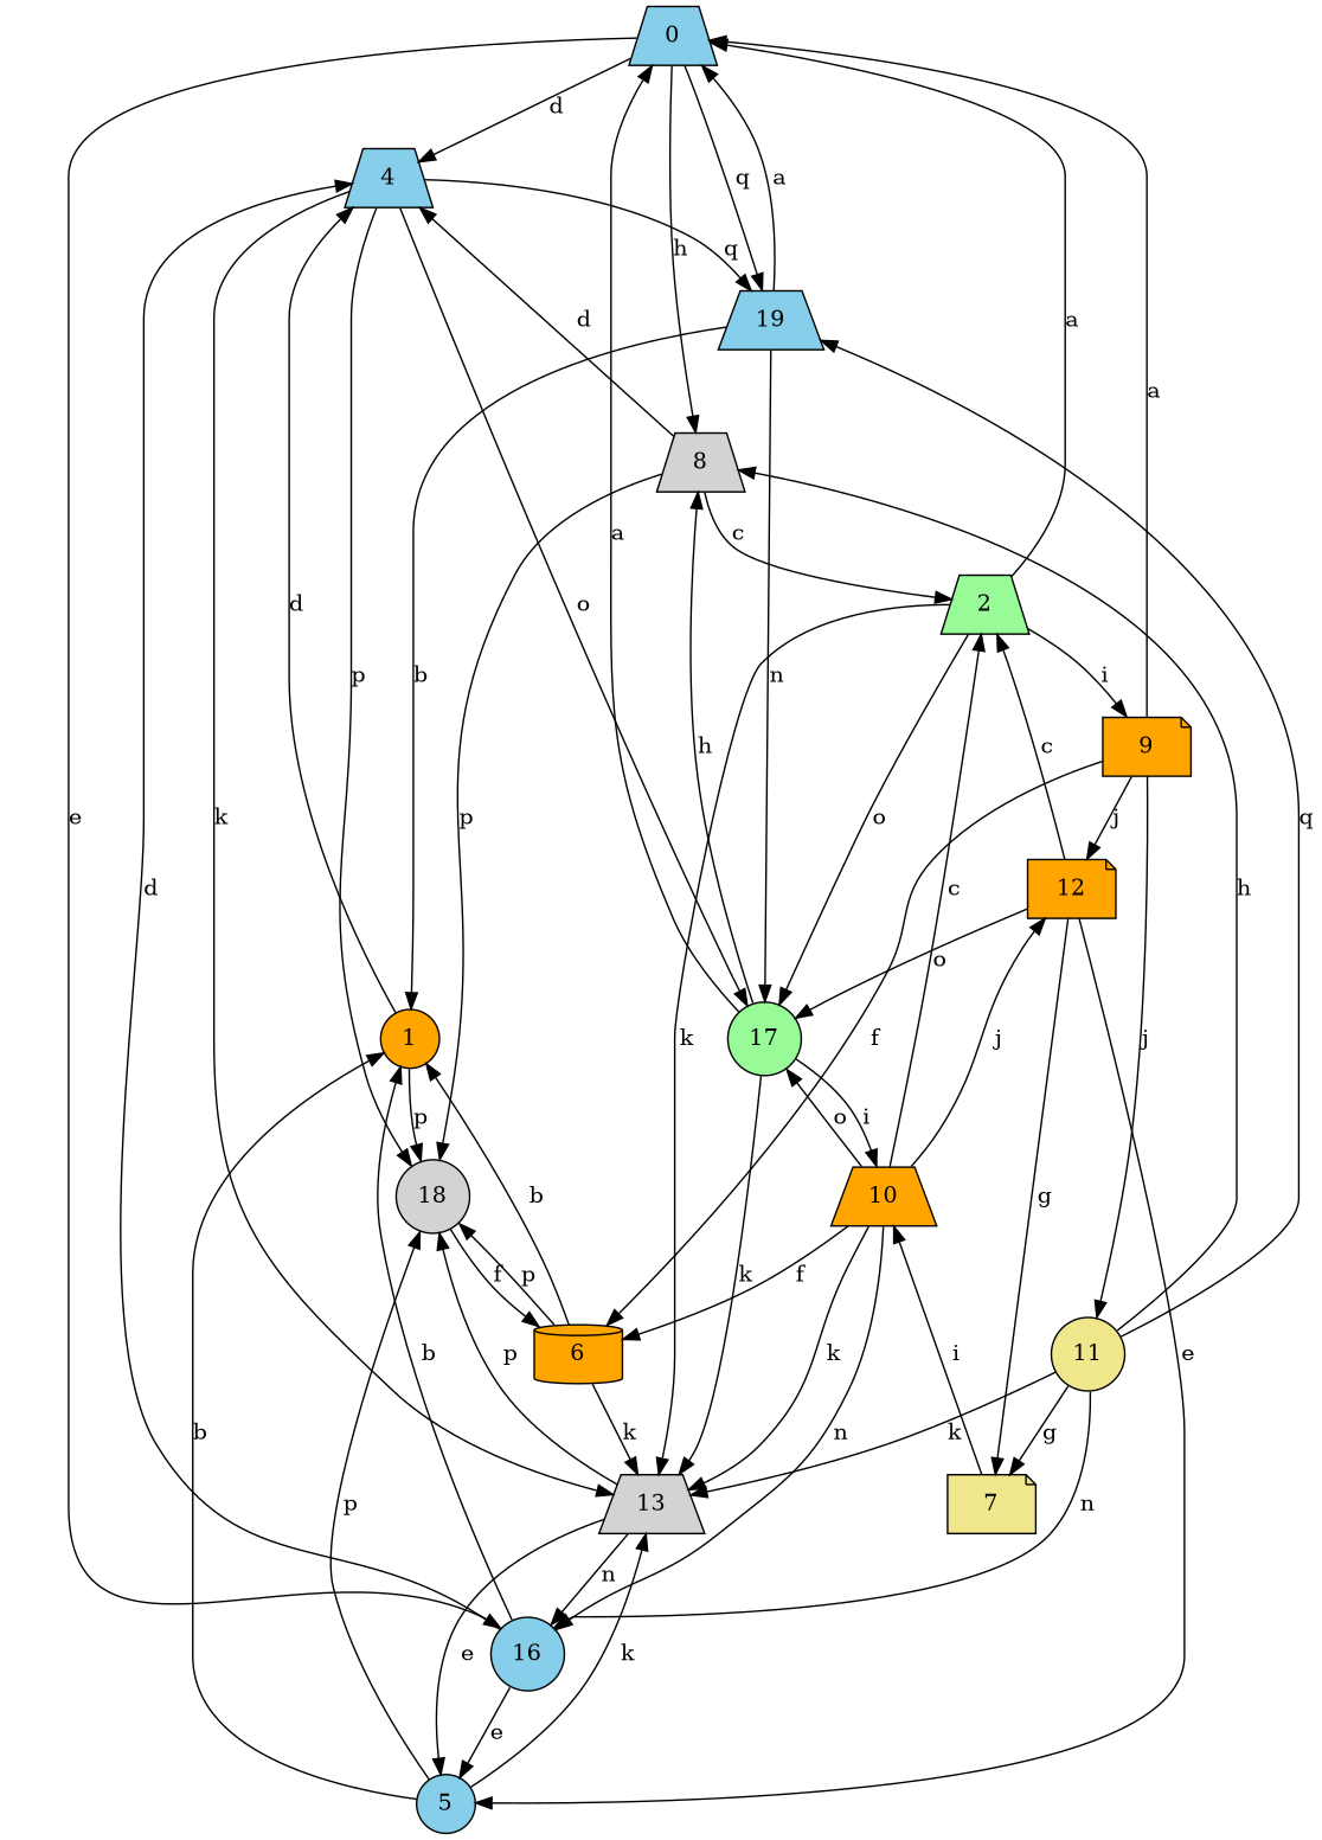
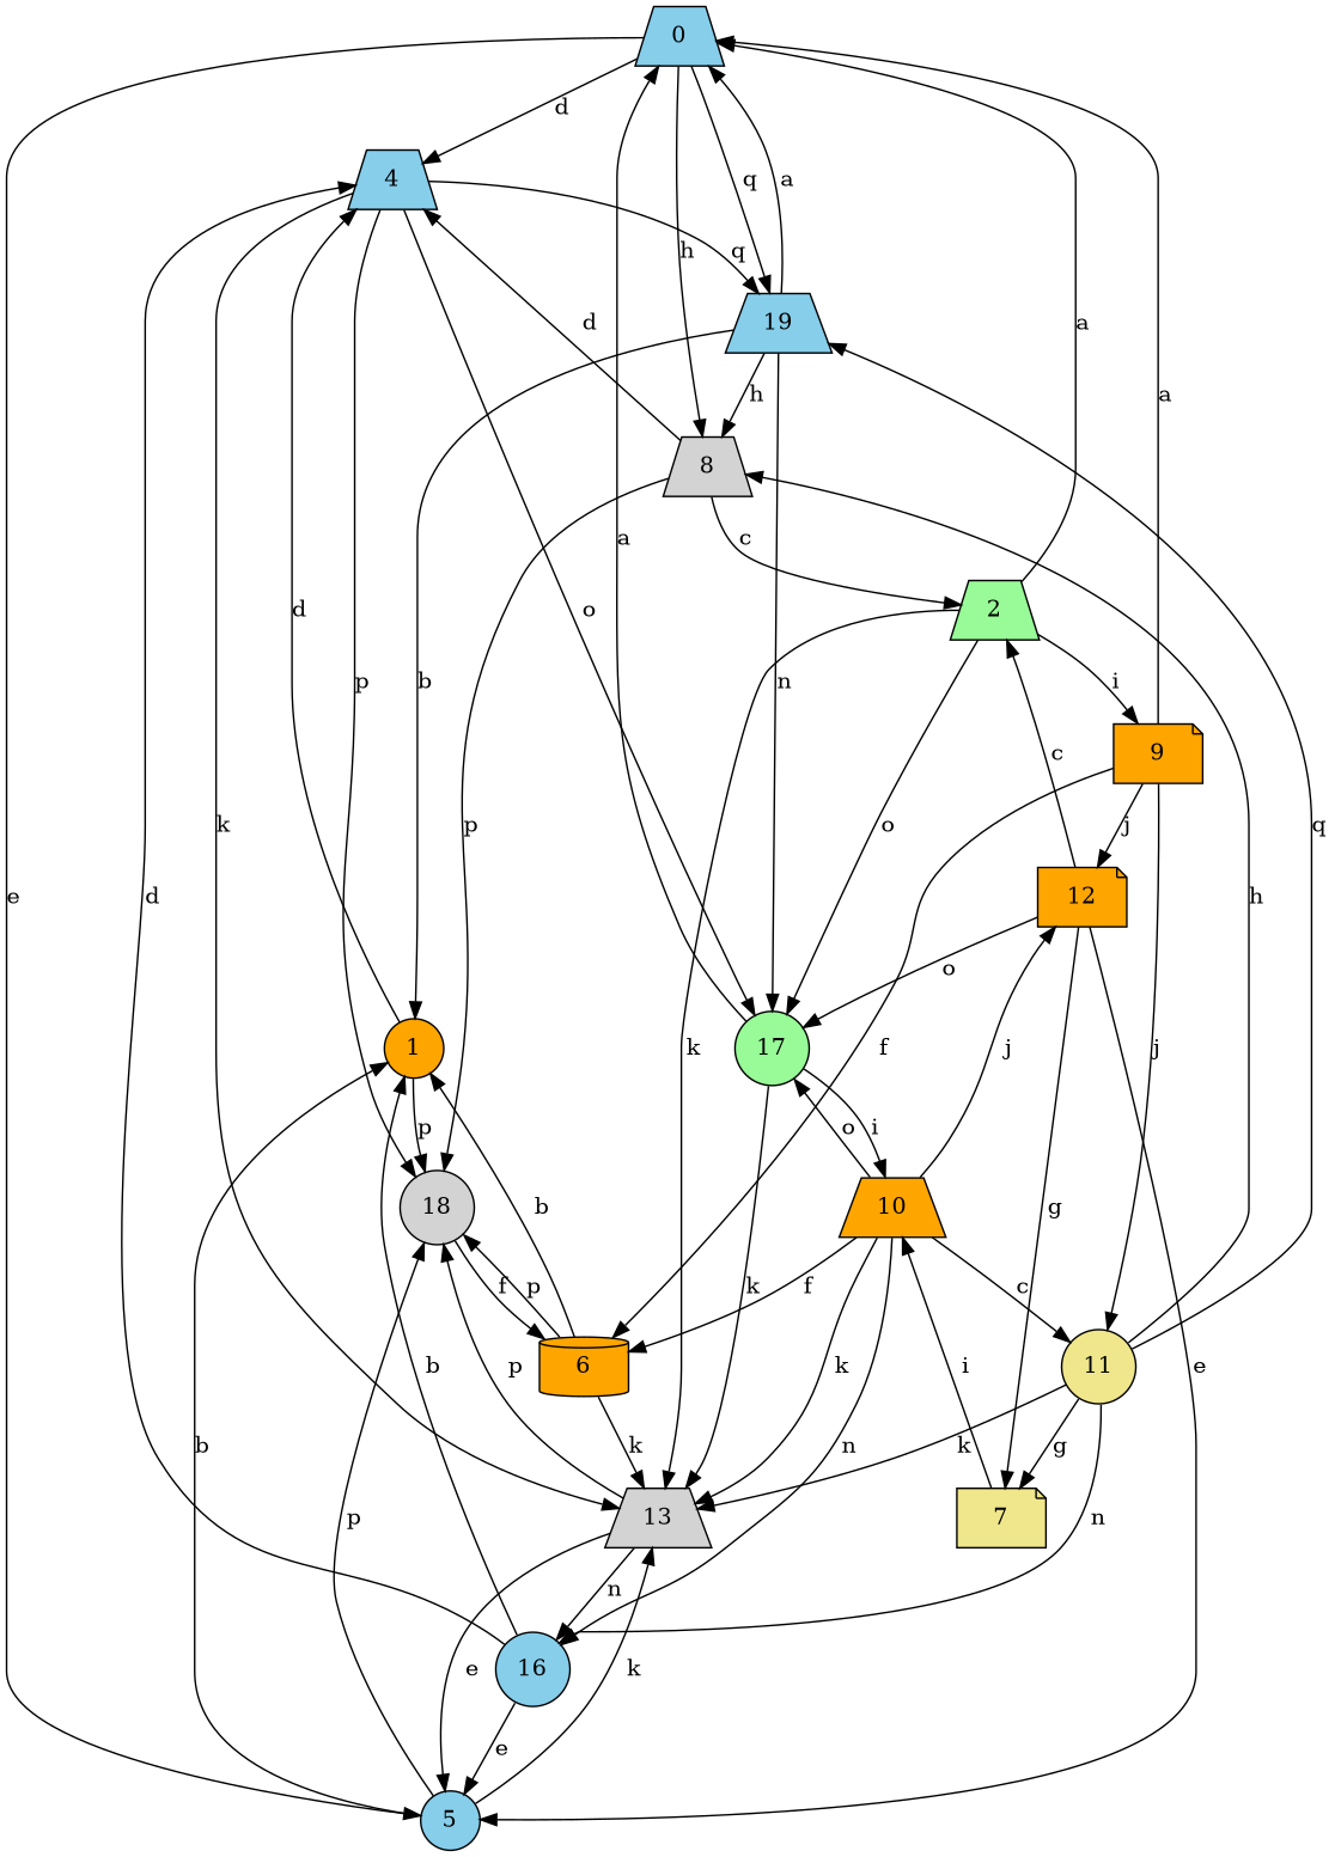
  strict digraph {
    node [fillcolor=skyblue shape=trapezium style=filled]
    0
    4
    5 [shape=circle]
    8 [fillcolor=lightgrey]
    19
    18 [fillcolor=lightgrey shape=circle]
    13 [fillcolor=lightgrey]
    17 [fillcolor=palegreen shape=circle]
    1 [fillcolor=orange shape=circle]
    2 [fillcolor=palegreen]
    6 [fillcolor=orange shape=cylinder]
    9 [fillcolor=orange shape=note]
    11 [fillcolor=khaki shape=circle]
    12 [fillcolor=orange shape=note]
    16 [shape=circle]
    10 [fillcolor=orange]
    7 [fillcolor=khaki shape=note]
    0 -> 4 [label=d]
-   0 -> 16 [label=e]
+   0 -> 5 [label=e]
    0 -> 8 [label=h]
    0 -> 19 [label=q]
    4 -> 19 [label=q]
    4 -> 18 [label=p]
    4 -> 13 [label=k]
    4 -> 17 [label=o]
    5 -> 18 [label=p]
    5 -> 13 [label=k]
    5 -> 1 [label=b]
    8 -> 4 [label=d]
    8 -> 18 [label=p]
    8 -> 2 [label=c]
    19 -> 0 [label=a]
    19 -> 17 [label=n]
    19 -> 1 [label=b]
    18 -> 6 [label=f]
    13 -> 5 [label=e]
    13 -> 18 [label=p]
    13 -> 16 [label=n]
    17 -> 0 [label=a]
-   17 -> 8 [label=h]
+   19 -> 8 [label=h]
    17 -> 13 [label=k]
    17 -> 10 [label=i]
    1 -> 4 [label=d]
    1 -> 18 [label=p]
    2 -> 0 [label=a]
    2 -> 13 [label=k]
    2 -> 17 [label=o]
    2 -> 9 [label=i]
    6 -> 18 [label=p]
    6 -> 13 [label=k]
    6 -> 1 [label=b]
    9 -> 0 [label=a]
    9 -> 6 [label=f]
    9 -> 11 [label=j]
    9 -> 12 [label=j]
    11 -> 8 [label=h]
    11 -> 19 [label=q]
    11 -> 13 [label=k]
    11 -> 16 [label=n]
    11 -> 7 [label=g]
    12 -> 5 [label=e]
    12 -> 17 [label=o]
    12 -> 2 [label=c]
    12 -> 7 [label=g]
    16 -> 4 [label=d]
    16 -> 5 [label=e]
    16 -> 1 [label=b]
    10 -> 13 [label=k]
    10 -> 17 [label=o]
-   10 -> 2 [label=c]
+   10 -> 11 [label=c]
    10 -> 6 [label=f]
    10 -> 12 [label=j]
    10 -> 16 [label=n]
    7 -> 10 [label=i]
  }
